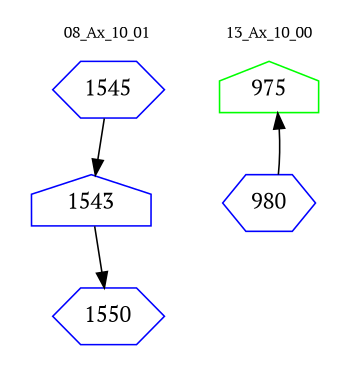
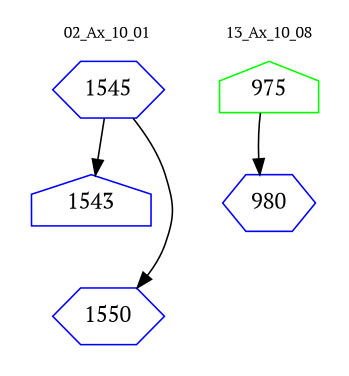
  digraph {
    fontname="PT Serif"
    node [color=blue fontname="PT Serif" shape=hexagon]
    edge [color=black fontname="PT Serif"]
    n1 [label=1545]
    n2 [label=1543 shape=house]
    n3 [label=1550]
    n4 [color=green label=975 shape=house]
    n5 [label=980]
    subgraph cluster_1 {
      color=white
      fontsize=10
-     label="08_Ax_10_01"
+     label="02_Ax_10_01"
      n1
      n2
      n3
    }
    subgraph cluster_2 {
      color=white
      fontsize=10
-     label="13_Ax_10_00"
+     label="13_Ax_10_08"
      n4
      n5
    }
    n1 -> n2
-   n2 -> n3
-   n5 -> n4
+   n1 -> n3
+   n4 -> n5
  }
